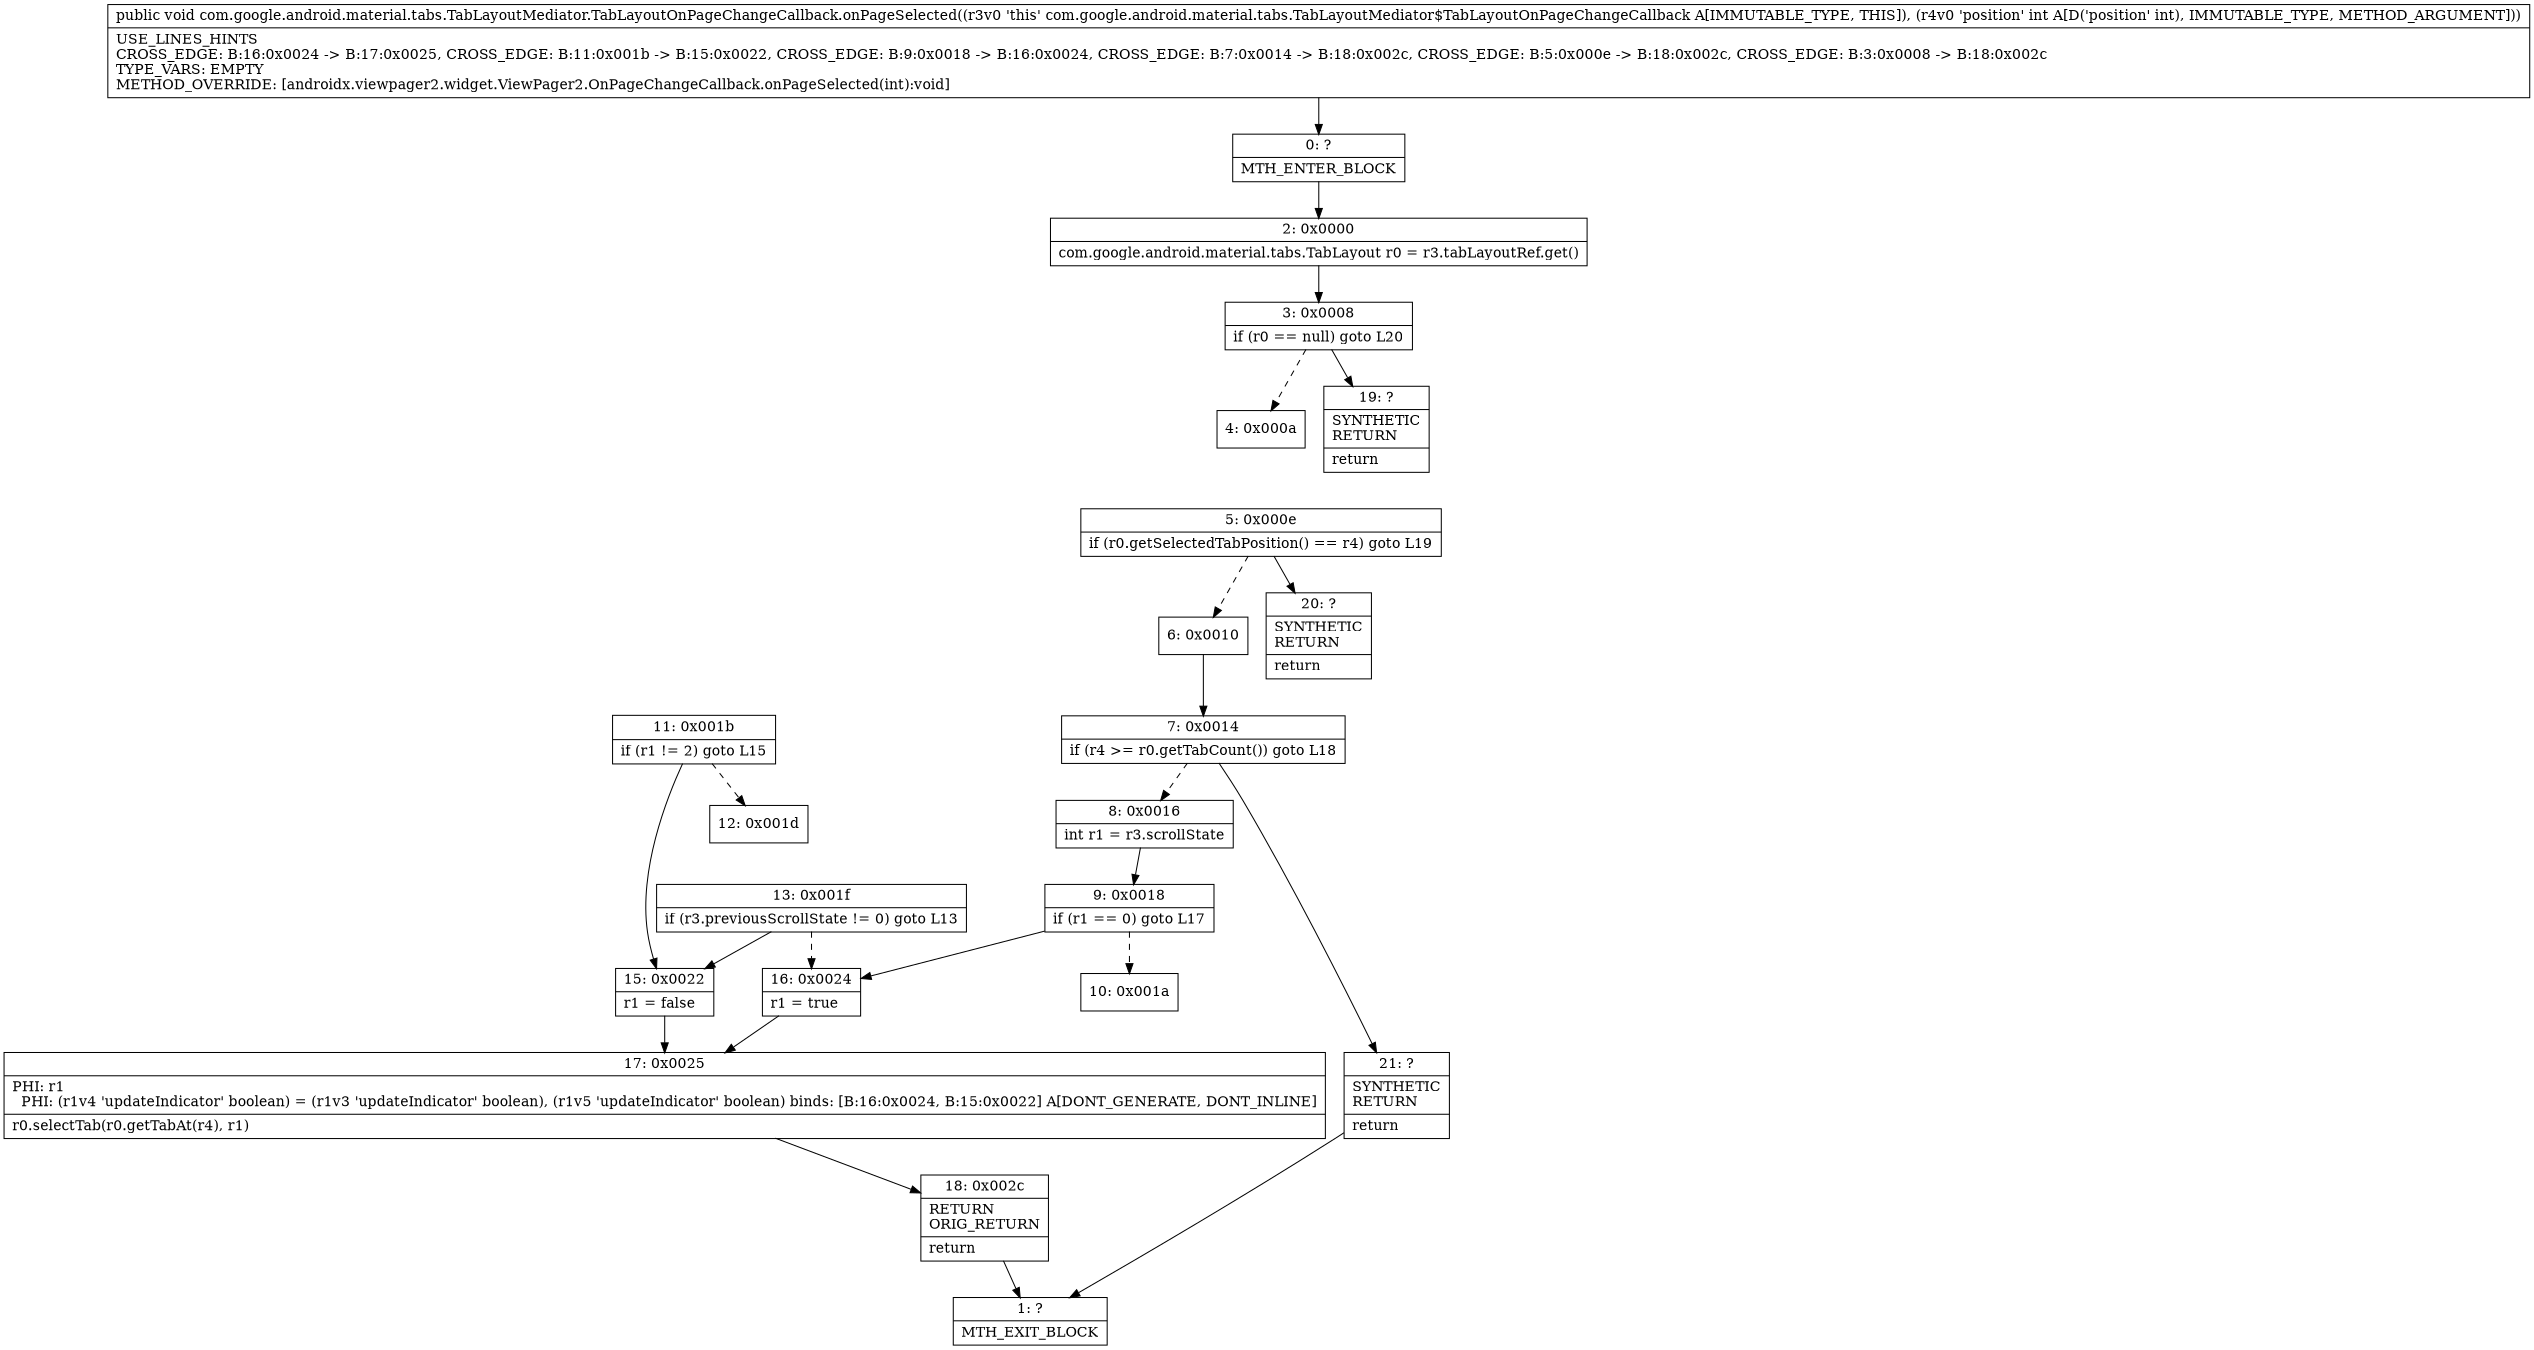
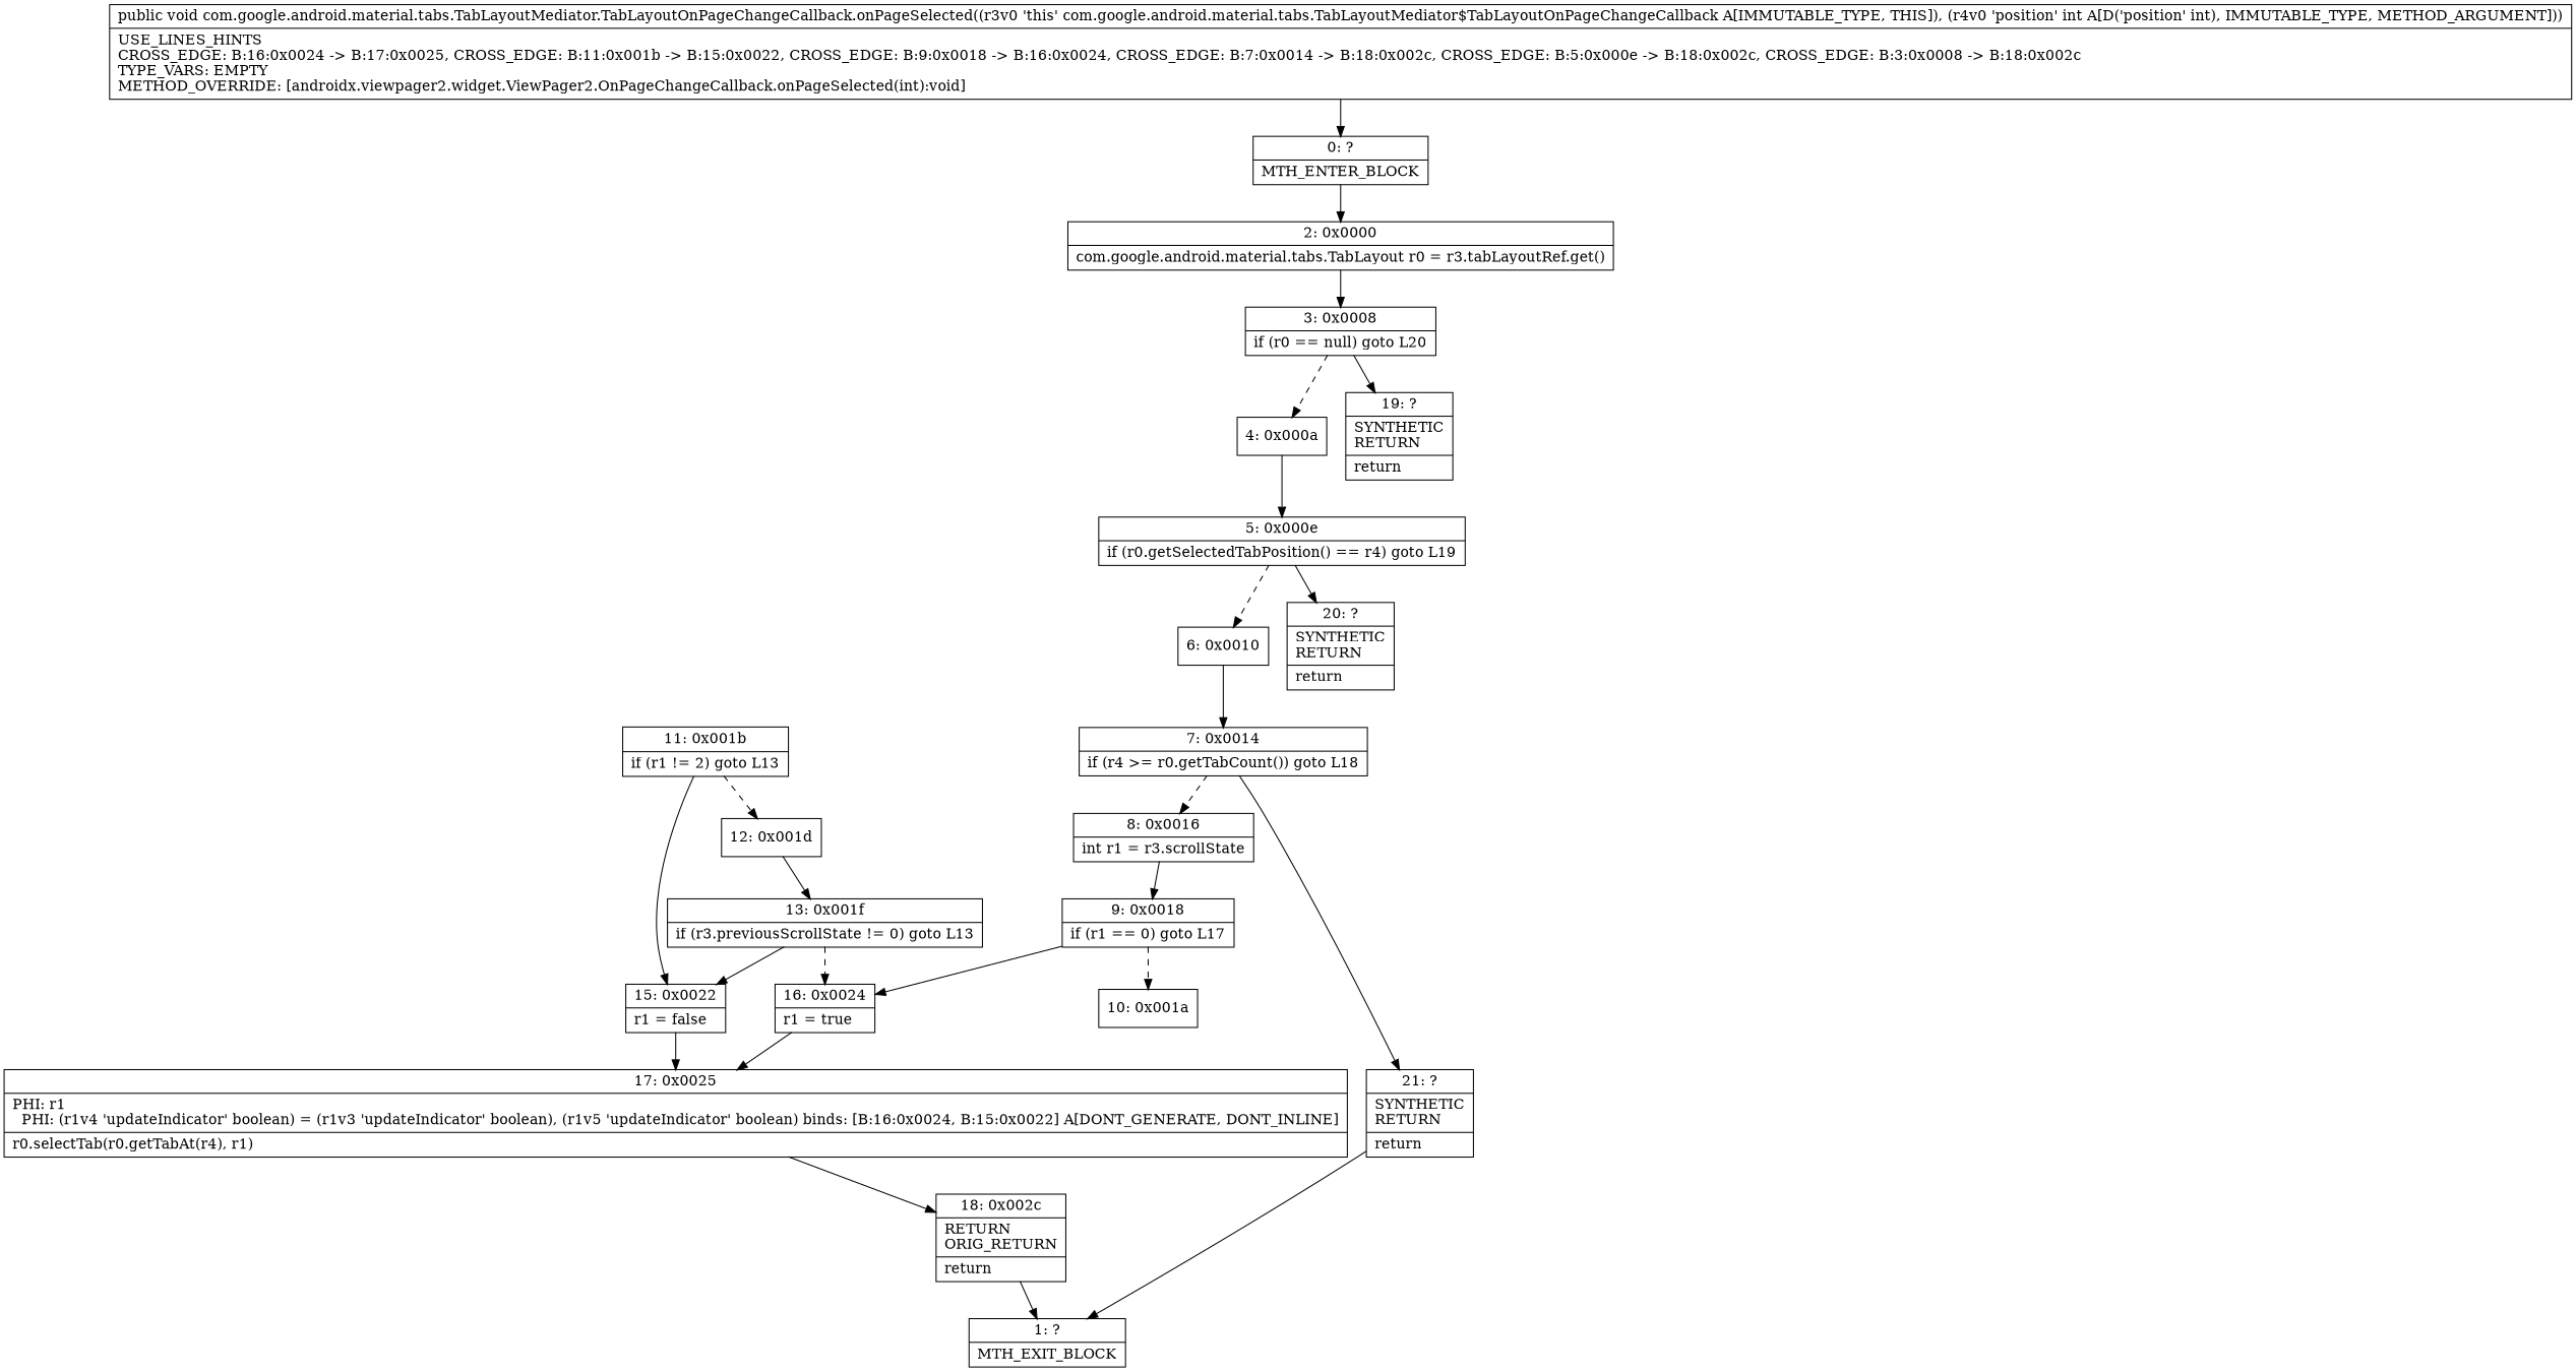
  digraph {
    fontname="DejaVu Serif"
    node [fontname="DejaVu Serif" shape=record]
    edge [fontname="DejaVu Serif"]
    n1 [label="{0\:\ ?|MTH_ENTER_BLOCK\l}"]
    n2 [label="{2\:\ 0x0000|com.google.android.material.tabs.TabLayout r0 = r3.tabLayoutRef.get()\l}"]
    n3 [label="{3\:\ 0x0008|if (r0 == null) goto L20\l}"]
    n4 [label="{4\:\ 0x000a}"]
    n5 [label="{19\:\ ?|SYNTHETIC\lRETURN\l|return\l}"]
    n6 [label="{5\:\ 0x000e|if (r0.getSelectedTabPosition() == r4) goto L19\l}"]
    n7 [label="{6\:\ 0x0010}"]
    n8 [label="{20\:\ ?|SYNTHETIC\lRETURN\l|return\l}"]
    n9 [label="{7\:\ 0x0014|if (r4 \>= r0.getTabCount()) goto L18\l}"]
    n10 [label="{8\:\ 0x0016|int r1 = r3.scrollState\l}"]
    n11 [label="{21\:\ ?|SYNTHETIC\lRETURN\l|return\l}"]
    n12 [label="{9\:\ 0x0018|if (r1 == 0) goto L17\l}"]
    n13 [label="{1\:\ ?|MTH_EXIT_BLOCK\l}"]
    n14 [label="{10\:\ 0x001a}"]
    n15 [label="{16\:\ 0x0024|r1 = true\l}"]
    n16 [label="{17\:\ 0x0025|PHI: r1 \l  PHI: (r1v4 'updateIndicator' boolean) = (r1v3 'updateIndicator' boolean), (r1v5 'updateIndicator' boolean) binds: [B:16:0x0024, B:15:0x0022] A[DONT_GENERATE, DONT_INLINE]\l|r0.selectTab(r0.getTabAt(r4), r1)\l}"]
-   n17 [label="{11\:\ 0x001b|if (r1 != 2) goto L15\l}"]
+   n17 [label="{11\:\ 0x001b|if (r1 != 2) goto L13\l}"]
    n18 [label="{12\:\ 0x001d}"]
    n19 [label="{15\:\ 0x0022|r1 = false\l}"]
    n20 [label="{13\:\ 0x001f|if (r3.previousScrollState != 0) goto L13\l}"]
    n21 [label="{18\:\ 0x002c|RETURN\lORIG_RETURN\l|return\l}"]
    n22 [label="{public void com.google.android.material.tabs.TabLayoutMediator.TabLayoutOnPageChangeCallback.onPageSelected((r3v0 'this' com.google.android.material.tabs.TabLayoutMediator$TabLayoutOnPageChangeCallback A[IMMUTABLE_TYPE, THIS]), (r4v0 'position' int A[D('position' int), IMMUTABLE_TYPE, METHOD_ARGUMENT]))  | USE_LINES_HINTS\lCROSS_EDGE: B:16:0x0024 \-\> B:17:0x0025, CROSS_EDGE: B:11:0x001b \-\> B:15:0x0022, CROSS_EDGE: B:9:0x0018 \-\> B:16:0x0024, CROSS_EDGE: B:7:0x0014 \-\> B:18:0x002c, CROSS_EDGE: B:5:0x000e \-\> B:18:0x002c, CROSS_EDGE: B:3:0x0008 \-\> B:18:0x002c\lTYPE_VARS: EMPTY\lMETHOD_OVERRIDE: [androidx.viewpager2.widget.ViewPager2.OnPageChangeCallback.onPageSelected(int):void]\l}"]
    n1 -> n2
    n2 -> n3
    n3 -> n4 [style=dashed]
    n3 -> n5
+   n4 -> n6
    n6 -> n7 [style=dashed]
    n6 -> n8
    n7 -> n9
    n9 -> n10 [style=dashed]
    n9 -> n11
    n10 -> n12
    n11 -> n13
    n12 -> n14 [style=dashed]
    n12 -> n15
    n15 -> n16
    n16 -> n21
    n17 -> n18 [style=dashed]
    n17 -> n19
+   n18 -> n20
    n19 -> n16
    n20 -> n15 [style=dashed]
    n20 -> n19
    n21 -> n13
    n22 -> n1
  }
